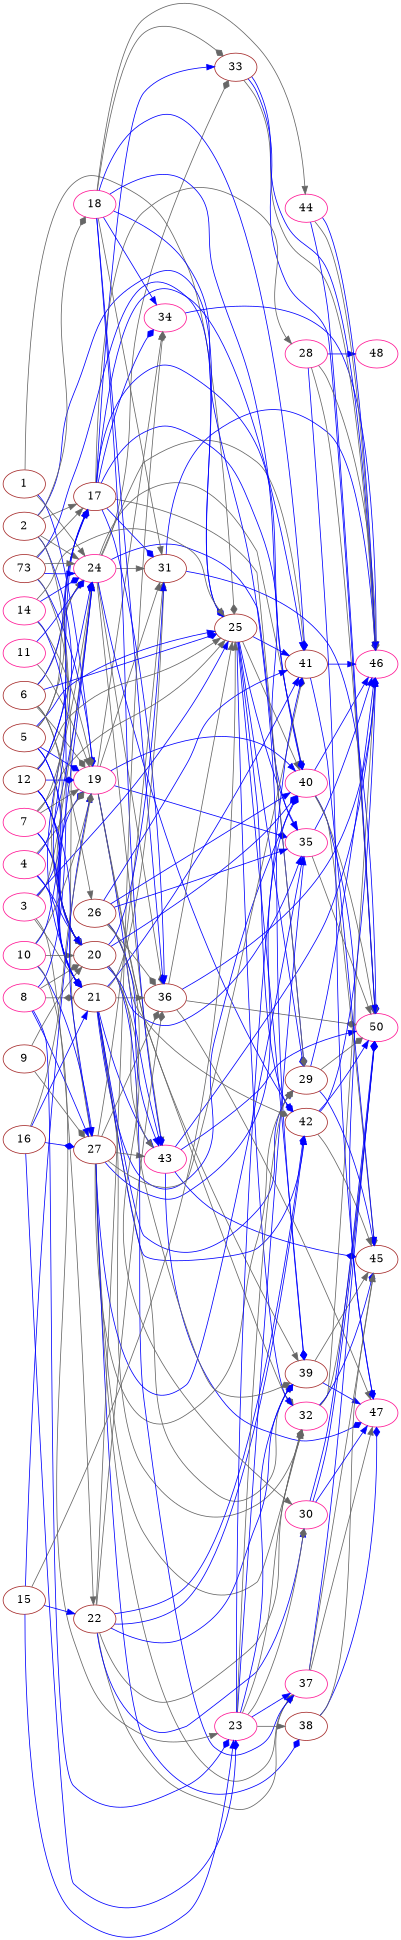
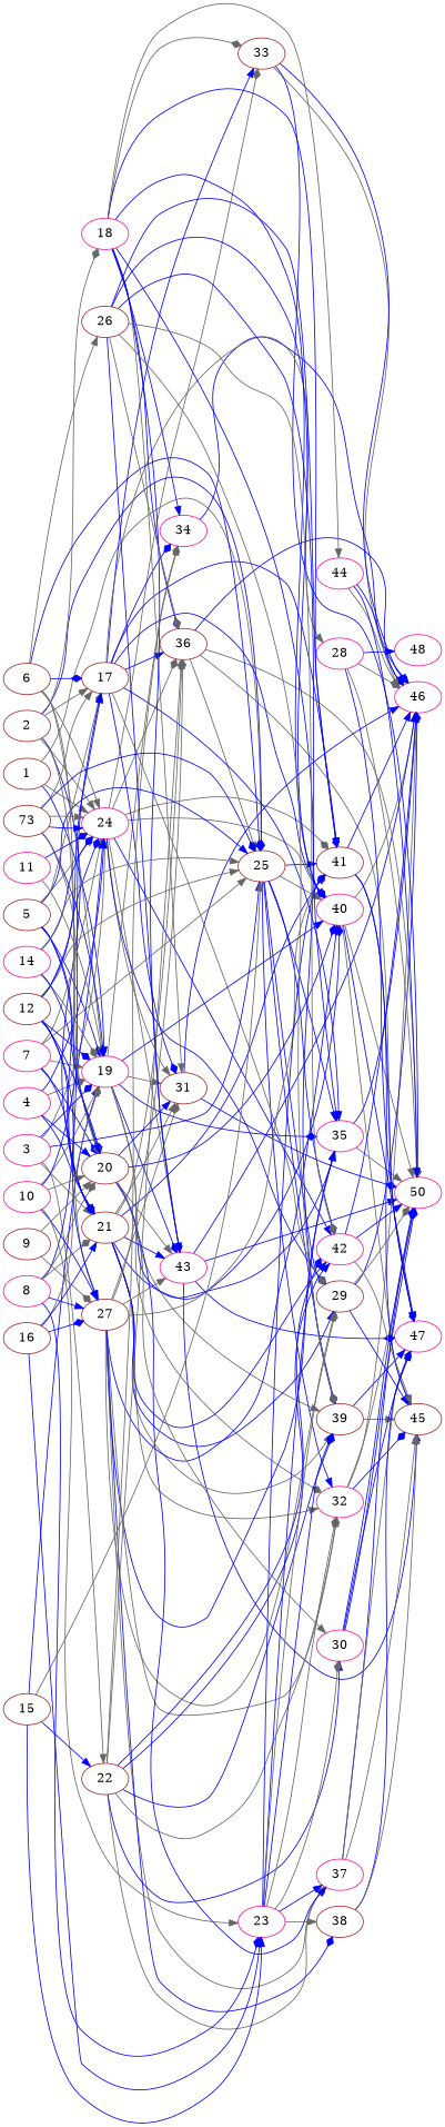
  digraph {
    rankdir=LR
    node [alpha=0.18 color=brown]
    edge [arrowhead=normal color=blue]
    1 [expect_size=25753600]
    19 [alpha=0.17 color=deeppink expect_size=43485184]
    24 [color=deeppink expect_size=46815232]
    25 [alpha=0.00 expect_size=17496064]
    31 [alpha=0.19 expect_size=40782848]
    34 [alpha=0.01 color=deeppink expect_size=40878080]
    35 [alpha=0.19 color=deeppink expect_size=36344832]
    40 [alpha=0.02 color=deeppink expect_size=36372480]
    39 [alpha=0.06 expect_size=24870912]
    43 [alpha=0.06 color=deeppink expect_size=9540608]
    32 [alpha=0.04 color=deeppink expect_size=9151488]
    29 [alpha=0.05 expect_size=31771648]
    33 [alpha=0.12 expect_size=8368128]
    36 [alpha=0.17 expect_size=36962304]
    41 [alpha=0.14 expect_size=49577984]
-   42 [expect_size=47544320]
+   42 [color=deeppink expect_size=47544320]
    46 [alpha=0.04 color=deeppink expect_size=36859904]
    50 [alpha=0.08 color=deeppink expect_size=28116992]
    47 [alpha=0.13 color=deeppink expect_size=29250560]
    45 [alpha=0.01 expect_size=38321152]
    2 [alpha=0.12 expect_size=37617664]
    17 [alpha=0.15 expect_size=47749120]
    18 [alpha=0.11 color=deeppink expect_size=37107712]
    21 [alpha=0.07 expect_size=45839360]
    27 [expect_size=17188864]
    28 [alpha=0.20 color=deeppink expect_size=5275648]
    44 [alpha=0.11 color=deeppink expect_size=36712448]
    37 [alpha=0.12 color=deeppink expect_size=31182848]
    38 [alpha=0.01 expect_size=25874432]
    48 [alpha=0.01 color=deeppink expect_size=10815488]
    3 [alpha=0.19 color=deeppink expect_size=7686144]
    22 [alpha=0.20 expect_size=31239168]
    30 [alpha=0.06 color=deeppink expect_size=23703552]
    4 [alpha=0.08 color=deeppink expect_size=29278208]
    20 [alpha=0.07 expect_size=29554688]
    5 [alpha=0.09 expect_size=47436800]
    23 [alpha=0.14 color=deeppink expect_size=14409728]
    6 [alpha=0.19 expect_size=40881152]
    26 [expect_size=35879936]
    7 [alpha=0.15 color=deeppink expect_size=12108800]
    8 [alpha=0.03 color=deeppink expect_size=9077760]
    9 [alpha=0.14 expect_size=13441024]
    10 [alpha=0.07 color=deeppink expect_size=41628672]
    11 [alpha=0.14 color=deeppink expect_size=35483648]
    12 [alpha=0.13 expect_size=31698944]
    n46 [alpha=0.14 expect_size=12015616 label=73]
    14 [alpha=0.08 color=deeppink expect_size=8876032]
    15 [alpha=0.08 expect_size=27735040]
    16 [alpha=0.12 expect_size=49350656]
    1 -> 19
    1 -> 24 [color=gray40]
    1 -> 25 [arrowhead=diamond color=gray40]
    19 -> 31 [color=gray40]
    19 -> 34 [color=gray40]
    19 -> 35 [arrowhead=diamond]
    19 -> 40
    19 -> 39 [color=gray40]
    19 -> 43 [arrowhead=diamond]
    19 -> 32 [arrowhead=diamond color=gray40]
    24 -> 31 [color=gray40]
    24 -> 40 [color=gray40]
    24 -> 43 [color=gray40]
    24 -> 29 [arrowhead=diamond]
    24 -> 33 [arrowhead=diamond color=gray40]
    24 -> 36 [arrowhead=diamond color=gray40]
    24 -> 41 [arrowhead=diamond color=gray40]
    24 -> 42
    25 -> 35
    25 -> 40 [color=gray40]
    25 -> 39 [arrowhead=diamond]
    25 -> 32
    25 -> 29 [arrowhead=diamond]
    25 -> 41
    25 -> 42 [arrowhead=diamond]
    31 -> 46
    31 -> 50 [arrowhead=diamond]
    34 -> 46
    35 -> 46
    35 -> 50 [color=gray40]
-   40 -> 46
+   40 -> 46 [color=gray40]
    40 -> 50 [color=gray40]
    40 -> 47
    40 -> 45 [arrowhead=diamond color=gray40]
    39 -> 47
    39 -> 45 [color=gray40]
    43 -> 46
    43 -> 50
    43 -> 47 [arrowhead=diamond]
    43 -> 45 [arrowhead=diamond]
    32 -> 46 [color=gray40]
    32 -> 50 [arrowhead=diamond color=gray40]
    32 -> 45 [arrowhead=diamond]
    29 -> 46 [arrowhead=diamond]
    29 -> 50 [arrowhead=diamond color=gray40]
    29 -> 45
    33 -> 46 [arrowhead=diamond color=gray40]
    33 -> 46 [arrowhead=diamond]
    33 -> 50 [arrowhead=diamond]
    36 -> 25 [color=gray40]
    36 -> 46 [arrowhead=diamond]
    36 -> 50 [arrowhead=diamond color=gray40]
    36 -> 47 [color=gray40]
    41 -> 46
+   41 -> 47
    41 -> 45
    42 -> 46
    42 -> 50
    42 -> 45 [color=gray40]
    2 -> 24 [color=gray40]
    2 -> 25 [arrowhead=diamond]
    2 -> 17 [color=gray40]
    2 -> 18 [arrowhead=diamond color=gray40]
    2 -> 21
    2 -> 27 [color=gray40]
    17 -> 31 [arrowhead=diamond]
    17 -> 34 [arrowhead=diamond]
    17 -> 35
    17 -> 40 [arrowhead=diamond]
    17 -> 29 [arrowhead=diamond color=gray40]
    17 -> 33
    17 -> 36
    17 -> 41
    17 -> 28 [color=gray40]
    18 -> 31 [color=gray40]
    18 -> 34
    18 -> 40 [arrowhead=diamond]
    18 -> 39 [arrowhead=diamond]
    18 -> 43 [arrowhead=diamond]
    18 -> 33 [arrowhead=diamond color=gray40]
    18 -> 36 [arrowhead=diamond]
    18 -> 41 [arrowhead=diamond]
    18 -> 44 [color=gray40]
    21 -> 31 [color=gray40]
    21 -> 40 [arrowhead=diamond]
    21 -> 39 [color=gray40]
    21 -> 43
    21 -> 32 [color=gray40]
    21 -> 29
    21 -> 36 [color=gray40]
    21 -> 41
    21 -> 42
    27 -> 31 [arrowhead=diamond color=gray40]
    27 -> 35
    27 -> 40 [arrowhead=diamond]
    27 -> 43 [color=gray40]
    27 -> 32 [arrowhead=diamond color=gray40]
    27 -> 29 [arrowhead=diamond color=gray40]
    27 -> 36 [arrowhead=diamond color=gray40]
    27 -> 41 [arrowhead=diamond color=gray40]
    27 -> 37 [color=gray40]
    27 -> 38 [arrowhead=diamond]
    28 -> 46 [arrowhead=diamond color=gray40]
    28 -> 50 [arrowhead=diamond color=gray40]
    28 -> 47 [arrowhead=diamond]
    28 -> 48
    44 -> 46 [color=gray40]
    44 -> 46
    44 -> 50
    37 -> 50 [arrowhead=diamond]
    37 -> 47 [color=gray40]
    37 -> 45 [color=gray40]
    38 -> 47 [arrowhead=diamond]
    38 -> 45 [color=gray40]
    3 -> 19 [arrowhead=diamond]
    3 -> 24 [color=gray40]
    3 -> 25
    3 -> 21 [color=gray40]
    3 -> 22 [color=gray40]
    22 -> 34 [arrowhead=diamond color=gray40]
    22 -> 39 [arrowhead=diamond]
    22 -> 32 [color=gray40]
    22 -> 36 [arrowhead=diamond color=gray40]
    22 -> 42
    22 -> 42 [arrowhead=diamond]
    22 -> 37 [arrowhead=diamond color=gray40]
    22 -> 30
    30 -> 50 [arrowhead=diamond]
    30 -> 50 [arrowhead=diamond]
    30 -> 47
    4 -> 19 [arrowhead=diamond color=gray40]
    4 -> 24
    4 -> 21
    4 -> 20
    20 -> 31
    20 -> 35
    20 -> 40 [arrowhead=diamond]
    20 -> 43 [color=gray40]
    20 -> 37
    20 -> 30 [color=gray40]
    5 -> 19 [arrowhead=diamond]
    5 -> 24 [color=gray40]
    5 -> 25
    5 -> 17 [arrowhead=diamond color=gray40]
    5 -> 21 [arrowhead=diamond]
    5 -> 20 [arrowhead=diamond]
    23 -> 35
    23 -> 39 [arrowhead=diamond]
    23 -> 32 [arrowhead=diamond color=gray40]
    23 -> 29 [color=gray40]
    23 -> 41 [arrowhead=diamond]
    23 -> 37
    23 -> 38 [color=gray40]
    23 -> 30 [arrowhead=diamond color=gray40]
    6 -> 19 [arrowhead=diamond color=gray40]
    6 -> 24 [color=gray40]
    6 -> 25 [arrowhead=diamond]
    6 -> 17 [arrowhead=diamond]
    6 -> 20 [arrowhead=diamond color=gray40]
    6 -> 26 [color=gray40]
    26 -> 35
    26 -> 40
    26 -> 39 [arrowhead=diamond color=gray40]
    26 -> 43
    26 -> 36 [arrowhead=diamond color=gray40]
    26 -> 41
    26 -> 42 [arrowhead=diamond color=gray40]
    7 -> 19 [color=gray40]
    7 -> 24 [arrowhead=diamond color=gray40]
    7 -> 25 [color=gray40]
    7 -> 21 [arrowhead=diamond]
    7 -> 20 [arrowhead=diamond]
    8 -> 17
    8 -> 21 [arrowhead=diamond color=gray40]
    8 -> 27
    8 -> 20 [arrowhead=diamond color=gray40]
    8 -> 23 [arrowhead=diamond]
    9 -> 27 [arrowhead=diamond color=gray40]
    9 -> 20 [color=gray40]
    10 -> 19 [color=gray40]
    10 -> 24
    10 -> 27
    10 -> 20 [color=gray40]
    10 -> 23 [color=gray40]
    11 -> 19 [color=gray40]
    11 -> 24 [arrowhead=diamond]
    12 -> 19 [arrowhead=diamond]
    12 -> 24 [arrowhead=diamond]
    12 -> 25 [color=gray40]
    12 -> 17
    12 -> 21
    12 -> 27
    12 -> 20 [arrowhead=diamond]
    n46 -> 19 [arrowhead=diamond]
    n46 -> 24
    n46 -> 24 [color=gray40]
    n46 -> 25 [arrowhead=diamond]
    n46 -> 17 [color=gray40]
    n46 -> 20 [arrowhead=diamond color=gray40]
    14 -> 19 [arrowhead=diamond color=gray40]
    14 -> 24 [arrowhead=diamond]
    14 -> 25 [color=gray40]
    14 -> 20
    15 -> 19
    15 -> 25 [color=gray40]
    15 -> 22
    15 -> 23
    16 -> 19 [arrowhead=diamond color=gray40]
    16 -> 21
    16 -> 27 [arrowhead=diamond]
    16 -> 23 [arrowhead=diamond]
  }
